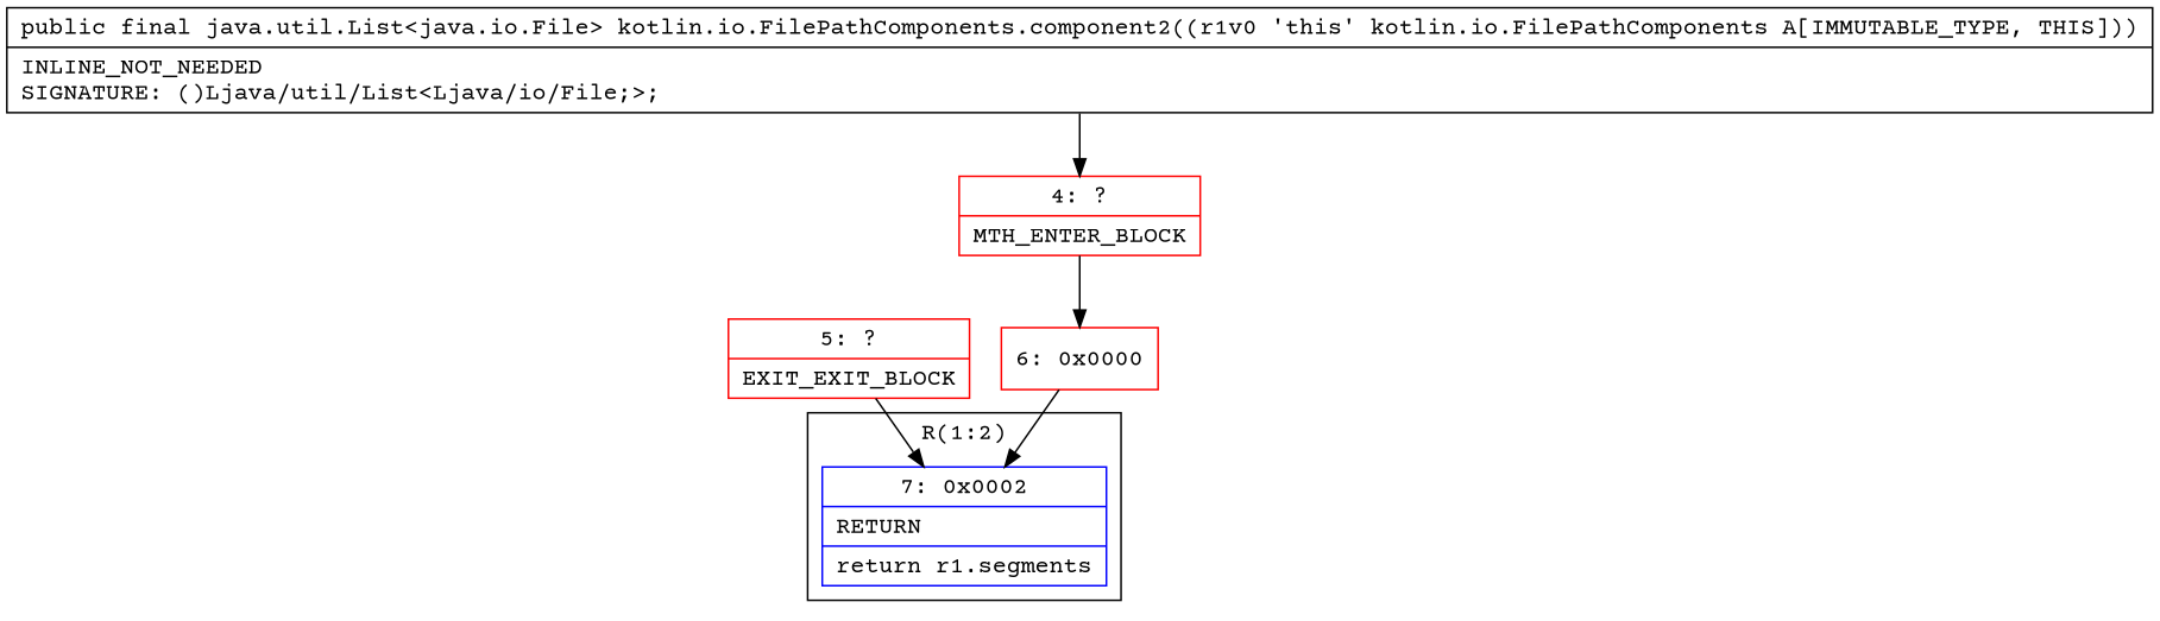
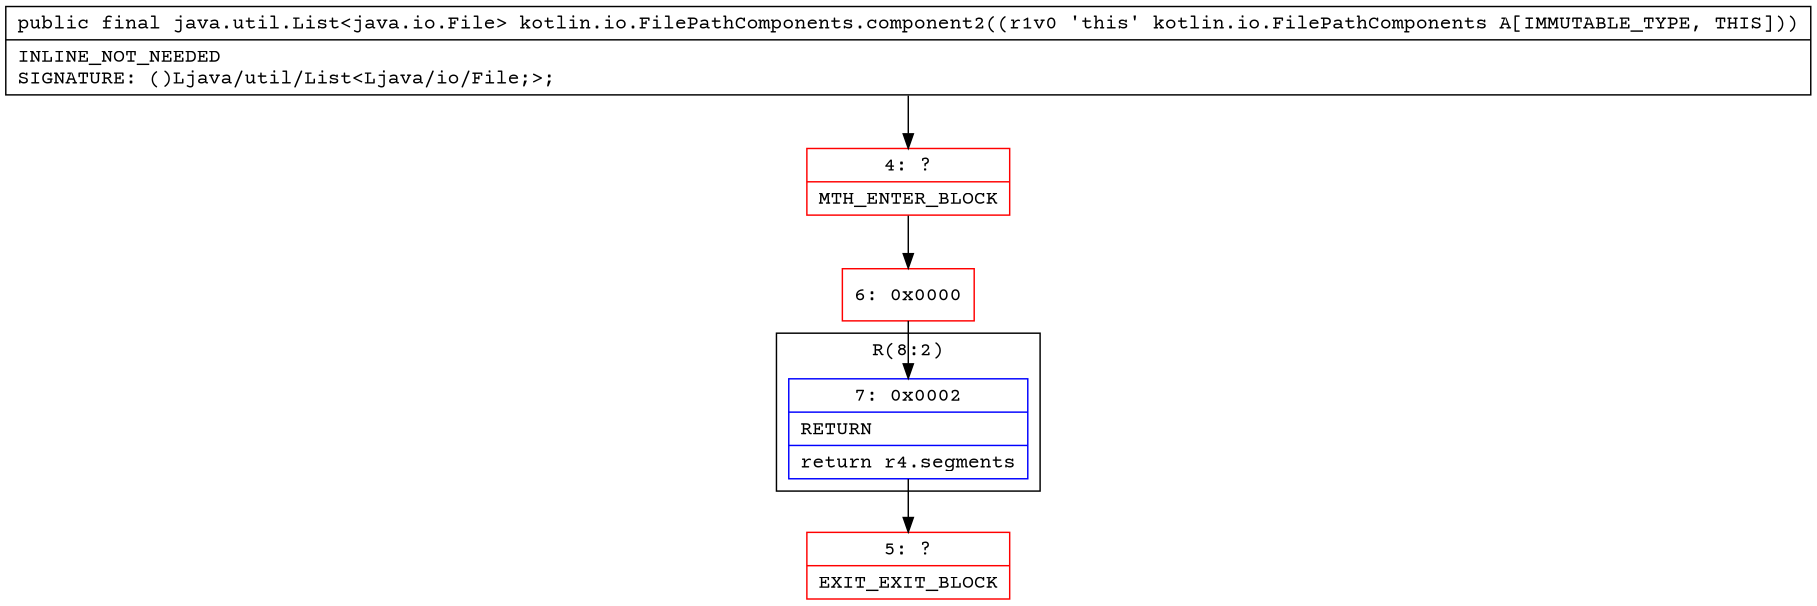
  digraph {
    fontname="Courier Prime"
    node [color=red fontname="Courier Prime" shape=record]
    edge [fontname="Courier Prime"]
-   n1 [color=blue label="{7\:\ 0x0002|RETURN\l|return r1.segments\l}"]
+   n1 [color=blue label="{7\:\ 0x0002|RETURN\l|return r4.segments\l}"]
    n2 [label="{5\:\ ?|EXIT_EXIT_BLOCK\l}"]
    n3 [label="{4\:\ ?|MTH_ENTER_BLOCK\l}"]
    n4 [label="{6\:\ 0x0000}"]
    n5 [label="{public final java.util.List\<java.io.File\> kotlin.io.FilePathComponents.component2((r1v0 'this' kotlin.io.FilePathComponents A[IMMUTABLE_TYPE, THIS]))  | INLINE_NOT_NEEDED\lSIGNATURE: ()Ljava\/util\/List\<Ljava\/io\/File;\>;\l}" color=""]
    subgraph cluster_1 {
-     label="R(1:2)"
+     label="R(8:2)"
      n1
    }
-   n2 -> n1
+   n1 -> n2
    n3 -> n4
    n4 -> n1
    n5 -> n3
  }
